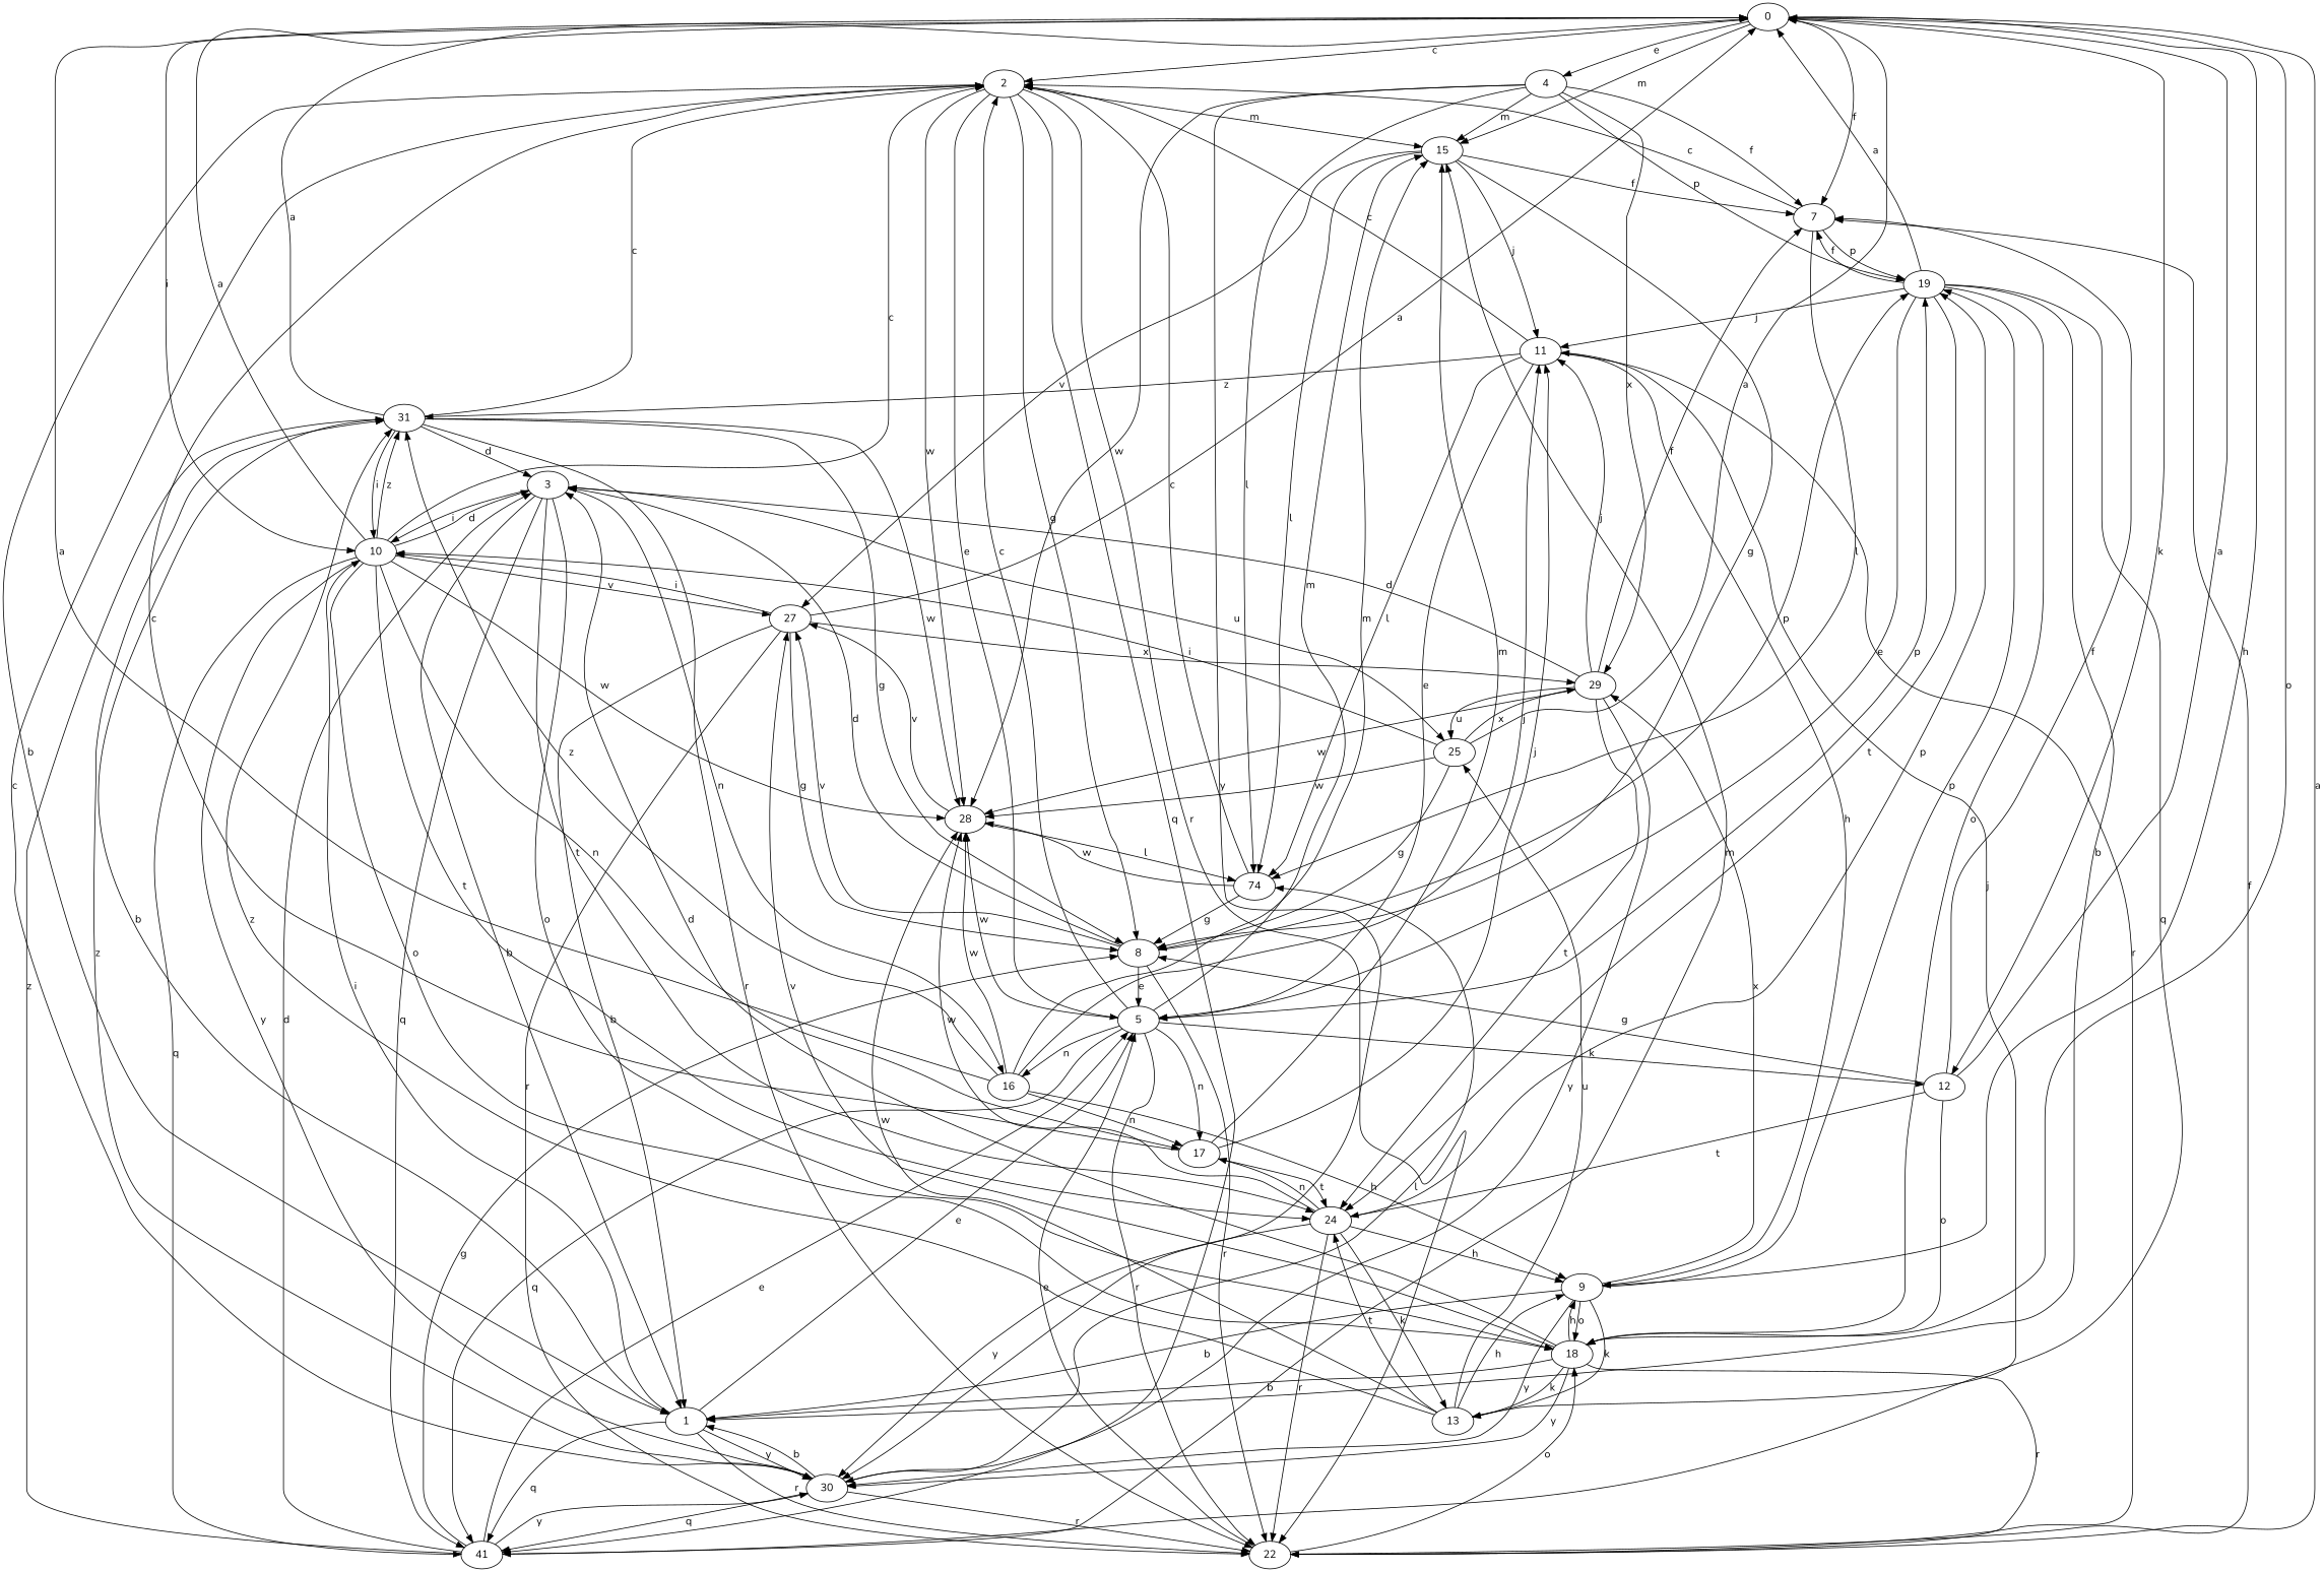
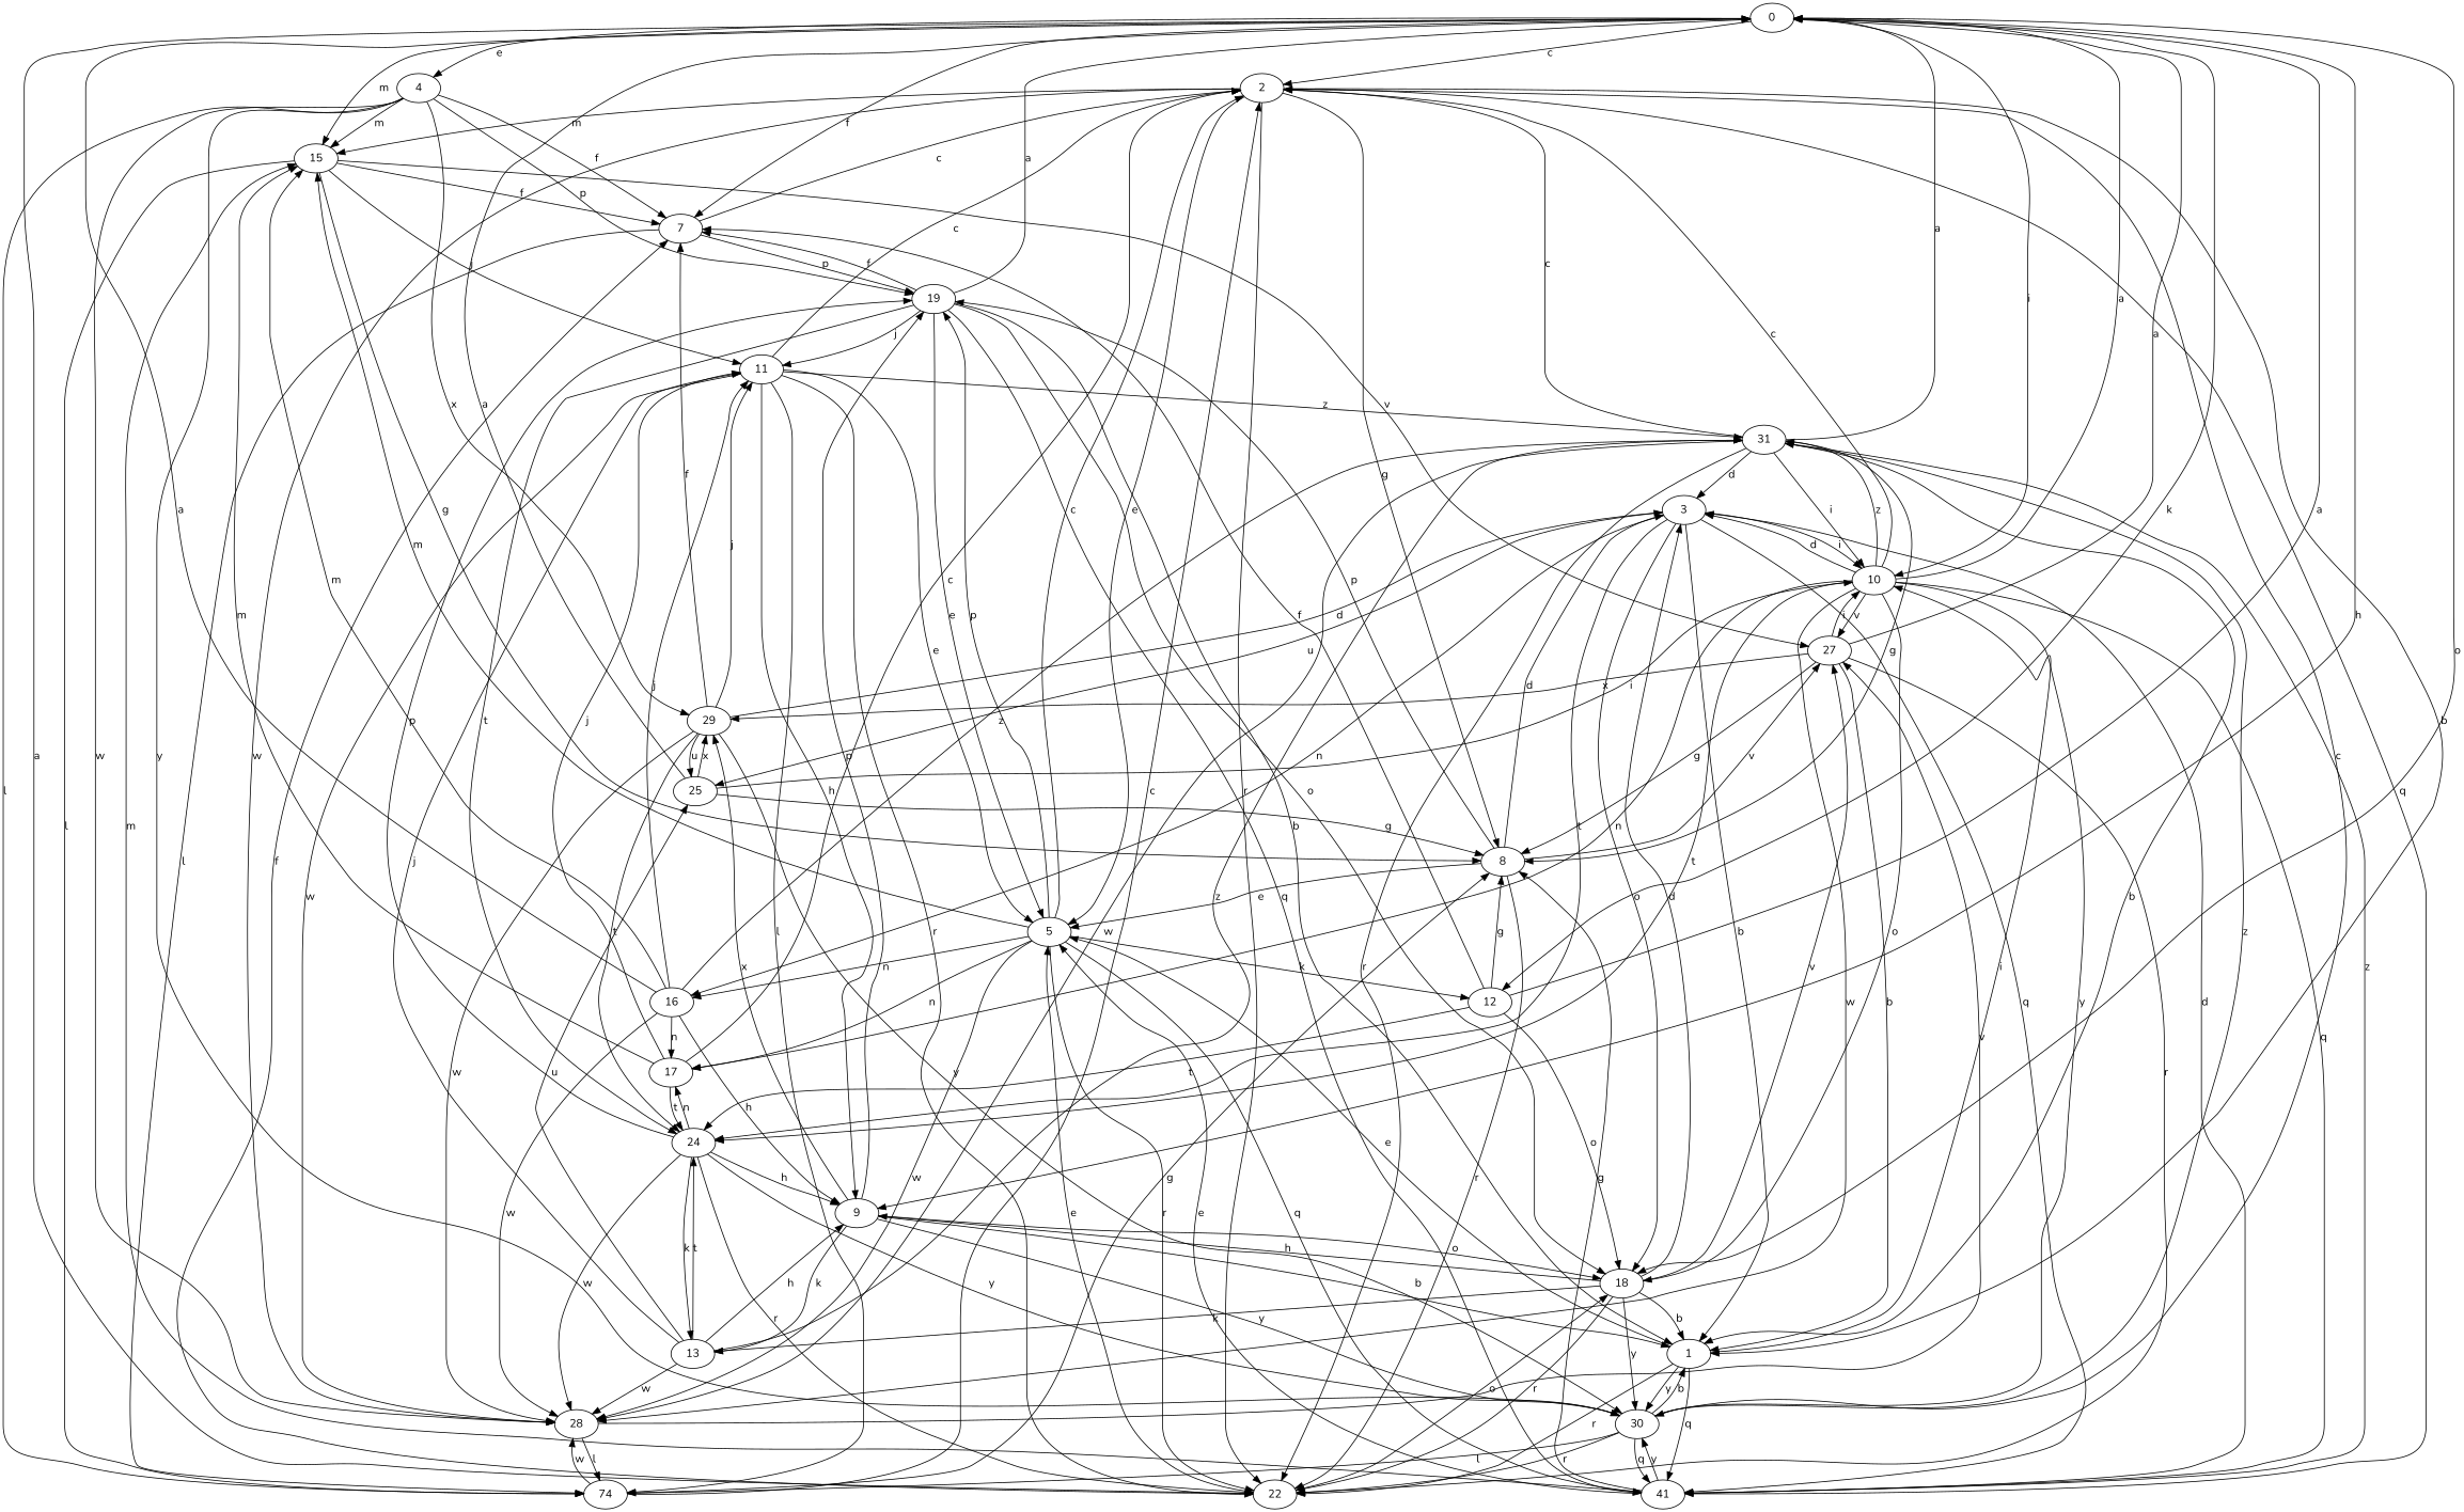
  strict digraph {
    fontname=Nunito
    node [fontname=Nunito]
    edge [fontname=Nunito]
    0
    2
    4
    7
    9
    10
    12
    15
    18
    1
    5
    n12 [label=41]
    22
    8
    28
    30
    n17 [label=74]
    19
    29
    13
    3
    24
    17
    27
    31
    11
    16
    25
    0 -> 2 [label=c]
    0 -> 4 [label=e]
    0 -> 7 [label=f]
    0 -> 9 [label=h]
    0 -> 10 [label=i]
    0 -> 12 [label=k]
    0 -> 15 [label=m]
    0 -> 18 [label=o]
    2 -> 15 [label=m]
    2 -> 1 [label=b]
    2 -> 5 [label=e]
    2 -> n12 [label=q]
    2 -> 22 [label=r]
    2 -> 8 [label=g]
    2 -> 28 [label=w]
    4 -> 7 [label=f]
    4 -> 15 [label=m]
    4 -> 28 [label=w]
    4 -> 30 [label=y]
    4 -> n17 [label=l]
    4 -> 19 [label=p]
    4 -> 29 [label=x]
    7 -> 2 [label=c]
    7 -> n17 [label=l]
    7 -> 19 [label=p]
    9 -> 18 [label=o]
    9 -> 1 [label=b]
    9 -> 30 [label=y]
    9 -> 19 [label=p]
    9 -> 29 [label=x]
    9 -> 13 [label=k]
    10 -> 0 [label=a]
    10 -> 2 [label=c]
    10 -> 18 [label=o]
    10 -> n12 [label=q]
    10 -> 28 [label=w]
    10 -> 30 [label=y]
    10 -> 3 [label=d]
    10 -> 24 [label=t]
    10 -> 17 [label=n]
    10 -> 27 [label=v]
    10 -> 31 [label=z]
    12 -> 0 [label=a]
    12 -> 7 [label=f]
    12 -> 18 [label=o]
    12 -> 8 [label=g]
    12 -> 24 [label=t]
    15 -> 7 [label=f]
    15 -> 8 [label=g]
    15 -> n17 [label=l]
    15 -> 27 [label=v]
    15 -> 11 [label=j]
    18 -> 9 [label=h]
    18 -> 1 [label=b]
    18 -> 22 [label=r]
    18 -> 30 [label=y]
    18 -> 13 [label=k]
    18 -> 3 [label=d]
    18 -> 27 [label=v]
    1 -> 10 [label=i]
    1 -> 5 [label=e]
    1 -> n12 [label=q]
    1 -> 22 [label=r]
    1 -> 30 [label=y]
    5 -> 2 [label=c]
    5 -> 12 [label=k]
    5 -> 15 [label=m]
    5 -> n12 [label=q]
    5 -> 22 [label=r]
    5 -> 28 [label=w]
    5 -> 19 [label=p]
    5 -> 17 [label=n]
    5 -> 16 [label=n]
    n12 -> 15 [label=m]
    n12 -> 5 [label=e]
    n12 -> 8 [label=g]
    n12 -> 30 [label=y]
    n12 -> 3 [label=d]
    n12 -> 31 [label=z]
    22 -> 0 [label=a]
    22 -> 7 [label=f]
    22 -> 18 [label=o]
    22 -> 5 [label=e]
    8 -> 5 [label=e]
    8 -> 22 [label=r]
    8 -> 19 [label=p]
    8 -> 3 [label=d]
    8 -> 27 [label=v]
    28 -> n17 [label=l]
    28 -> 27 [label=v]
    30 -> 2 [label=c]
    30 -> 1 [label=b]
    30 -> n12 [label=q]
    30 -> 22 [label=r]
    30 -> n17 [label=l]
    30 -> 31 [label=z]
    n17 -> 2 [label=c]
    n17 -> 8 [label=g]
    n17 -> 28 [label=w]
    19 -> 0 [label=a]
    19 -> 7 [label=f]
    19 -> 18 [label=o]
    19 -> 1 [label=b]
    19 -> 5 [label=e]
    19 -> n12 [label=q]
    19 -> 24 [label=t]
    19 -> 11 [label=j]
    29 -> 7 [label=f]
    29 -> 28 [label=w]
    29 -> 30 [label=y]
    29 -> 3 [label=d]
    29 -> 24 [label=t]
    29 -> 11 [label=j]
    29 -> 25 [label=u]
    13 -> 9 [label=h]
    13 -> 28 [label=w]
    13 -> 24 [label=t]
    13 -> 31 [label=z]
    13 -> 11 [label=j]
    13 -> 25 [label=u]
    3 -> 10 [label=i]
    3 -> 18 [label=o]
    3 -> 1 [label=b]
    3 -> n12 [label=q]
    3 -> 24 [label=t]
    3 -> 16 [label=n]
    3 -> 25 [label=u]
    24 -> 9 [label=h]
    24 -> 22 [label=r]
    24 -> 28 [label=w]
    24 -> 30 [label=y]
    24 -> 19 [label=p]
    24 -> 13 [label=k]
    24 -> 17 [label=n]
    17 -> 2 [label=c]
    17 -> 15 [label=m]
    17 -> 24 [label=t]
    17 -> 11 [label=j]
    27 -> 0 [label=a]
    27 -> 10 [label=i]
    27 -> 1 [label=b]
    27 -> 22 [label=r]
    27 -> 8 [label=g]
    27 -> 29 [label=x]
    31 -> 0 [label=a]
    31 -> 2 [label=c]
    31 -> 10 [label=i]
    31 -> 1 [label=b]
    31 -> 22 [label=r]
    31 -> 8 [label=g]
    31 -> 28 [label=w]
    31 -> 3 [label=d]
    11 -> 2 [label=c]
    11 -> 9 [label=h]
    11 -> 5 [label=e]
    11 -> 22 [label=r]
    11 -> n17 [label=l]
    11 -> 31 [label=z]
    16 -> 0 [label=a]
    16 -> 9 [label=h]
    16 -> 15 [label=m]
    16 -> 28 [label=w]
    16 -> 17 [label=n]
    16 -> 31 [label=z]
    16 -> 11 [label=j]
    25 -> 0 [label=a]
    25 -> 10 [label=i]
    25 -> 8 [label=g]
-   25 -> 28 [label=w]
+   11 -> 28 [label=w]
    25 -> 29 [label=x]
  }
